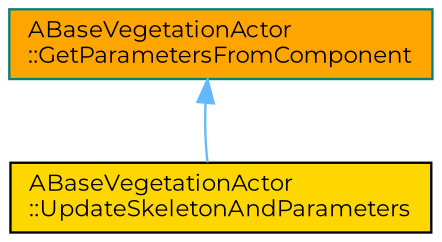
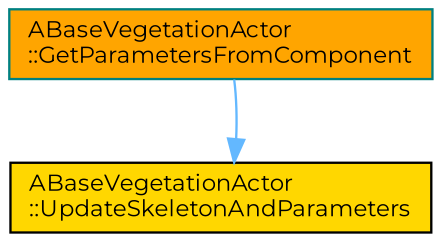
  digraph {
    rankdir=TB
    fontname=Montserrat
    node [fontname=Montserrat fontsize=10 shape=box style=filled]
    n1 [color=teal fillcolor=orange fontcolor=black height=0.2 label="ABaseVegetationActor\l::GetParametersFromComponent" width=0.4]
    n2 [color=black fillcolor=gold height=0.2 label="ABaseVegetationActor\l::UpdateSkeletonAndParameters" width=0.4]
-   n1 -> n2 [color=steelblue1 dir=back fontname=Montserrat fontsize=10 labelfontname=Helvetica labelfontsize=10 style=solid]
+   n2 -> n1 [color=steelblue1 dir=back fontname=Montserrat fontsize=10 labelfontname=Helvetica labelfontsize=10 style=solid]
  }
